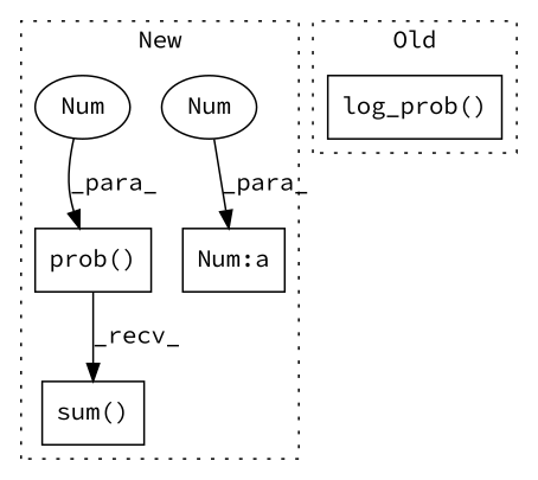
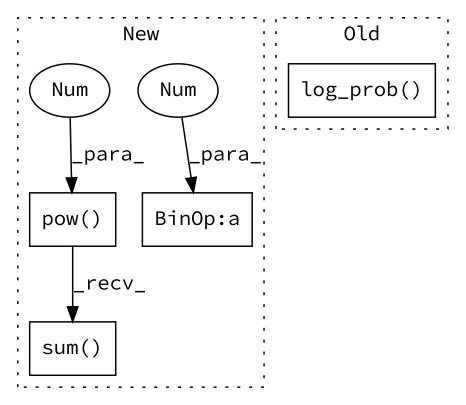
  digraph {
    fontname="Source Code Pro"
    node [a=75 fontname="Source Code Pro" l=3 shape=box]
    edge [fontname="Source Code Pro"]
-   n1 [l="10,1" label="prob()" s="6462,6476"]
-   n2 [a=82 label="Num:a" s=6459]
+   n1 [l="10,1" label="pow()" s="6462,6476"]
+   n2 [a=82 label="BinOp:a" s=6459]
    n3 [a=76 label=Num s=6456 shape=ellipse]
    n4 [a=76 l=1 label=Num s=6475 shape=ellipse]
    n5 [l=27 label="sum()" s=6462]
    n6 [l="16,1" label="log_prob()" s="6424,6441"]
    subgraph cluster_1 {
      label=New
      style=dotted
      n1
      n2
      n3
      n4
      n5
    }
    subgraph cluster_2 {
      label=Old
      style=dotted
      n6
    }
    n1 -> n5 [label=_recv_]
    n3 -> n2 [label=_para_]
    n4 -> n1 [label=_para_]
  }
